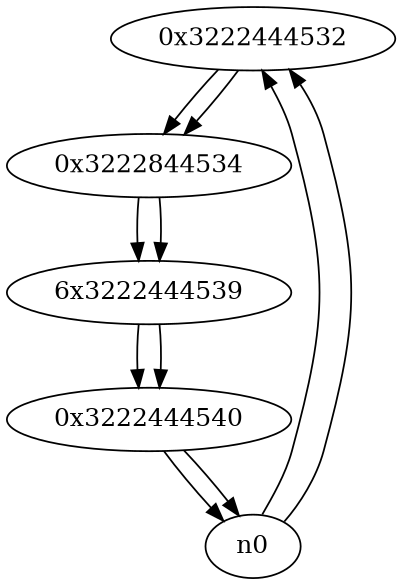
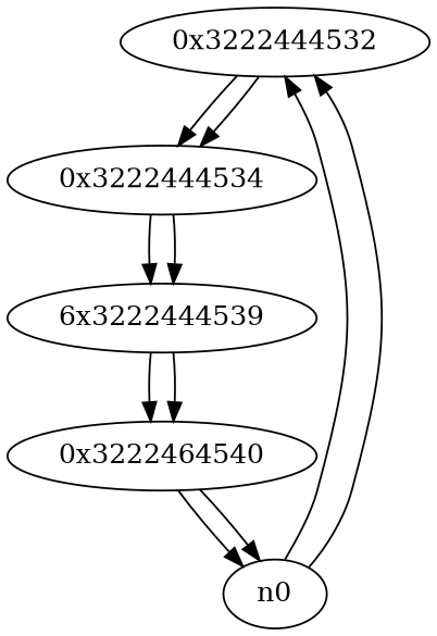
  digraph {
    n1 [label="0x3222444532"]
-   n2 [label="0x3222844534"]
+   n2 [label="0x3222444534"]
    n3 [label="6x3222444539"]
-   n4 [label="0x3222444540"]
+   n4 [label="0x3222464540"]
    n0
    n1 -> n2
    n1 -> n2
    n2 -> n3
    n2 -> n3
    n3 -> n4
    n3 -> n4
    n4 -> n0
    n4 -> n0
    n0 -> n1
    n0 -> n1
  }
